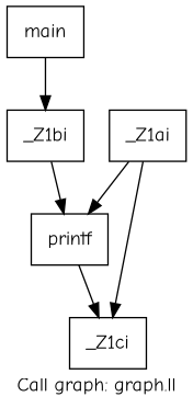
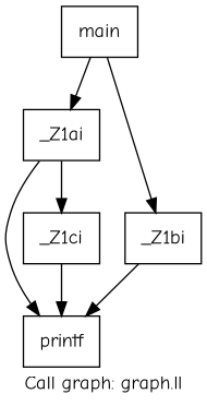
  digraph {
    fontname="Comic Neue"
    label="Call graph: graph.ll"
    node [fontname="Comic Neue" shape=record]
    edge [fontname="Comic Neue"]
    n1 [label="{_Z1ai}"]
    n2 [label="{printf}"]
    n3 [label="{_Z1ci}"]
    n4 [label="{_Z1bi}"]
    n5 [label="{main}"]
    n1 -> n2
    n1 -> n3
-   n2 -> n3
+   n3 -> n2
    n4 -> n2
+   n5 -> n1
    n5 -> n4
  }
